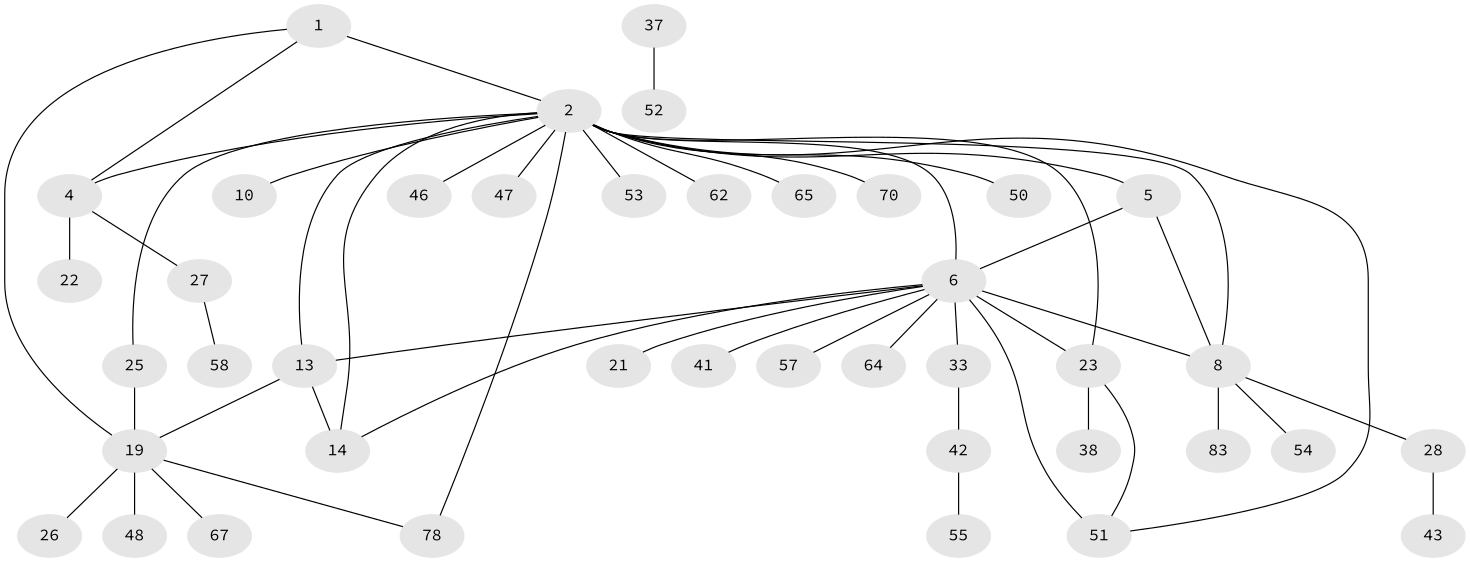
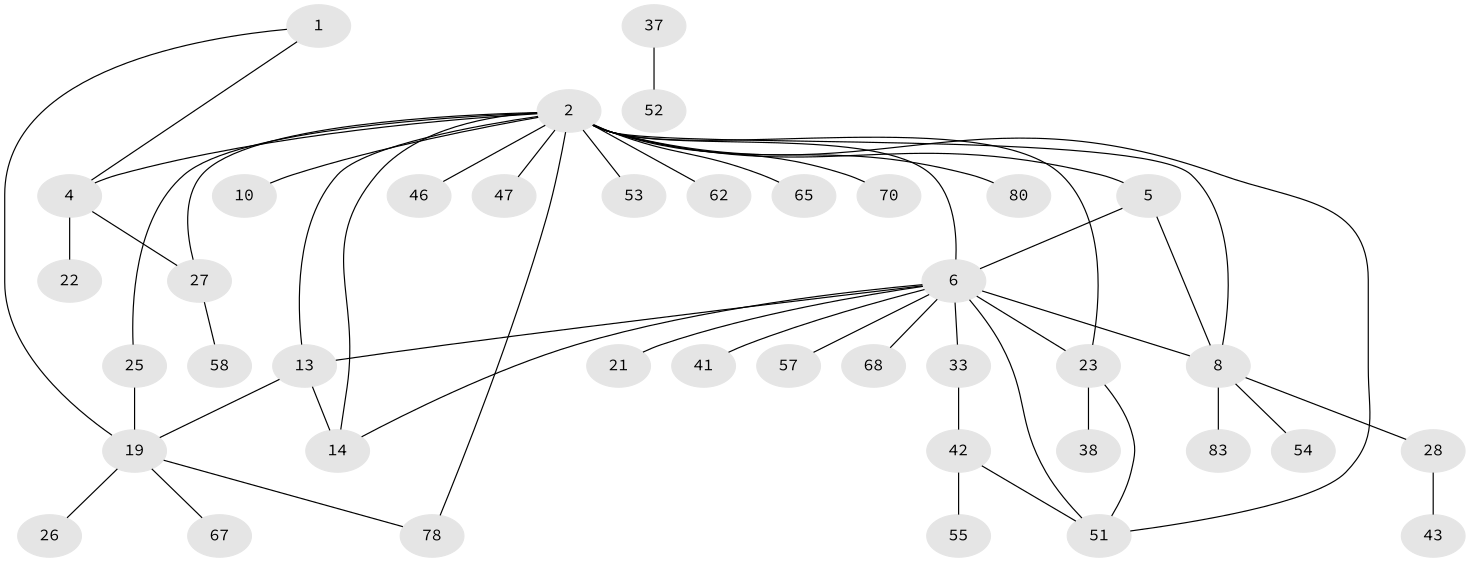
  graph {
    fontname="Source Code Pro"
    node [color=gray90 fontname="Source Code Pro" style=filled]
    edge [fontname="Source Code Pro"]
    2 [super="+61+3+9"]
    4
    5
    6 [super="+17+16+32+49"]
    8 [super="+44"]
    10 [super="+63"]
    13 [super="+79+15+39+31"]
    14
    23 [super="+76+77"]
    25
    46
    47
    51 [super="+59+81"]
    53
    62
    65
    70
    78
-   80 [label=50]
+   80
    1
    19 [super="+35+34+20"]
    22
    27
    26 [super="+71"]
-   48
    67
    21
    33
    41
    57
-   68 [label=64]
+   68
    28
    54
    83
    38
    52 [super="+73"]
    37
    58
    42
    43
    55 [super="+56"]
    2 -- 4 [weight=2]
    2 -- 5
    2 -- 6 [weight=6]
    2 -- 8
    2 -- 10 [weight=3]
    2 -- 13 [weight=2]
    2 -- 14
    2 -- 23
    2 -- 25
    2 -- 46
    2 -- 47
    2 -- 51
    2 -- 53
    2 -- 62
    2 -- 65
    2 -- 70
    2 -- 78
    2 -- 80
    4 -- 22
    4 -- 27
    5 -- 6
    5 -- 8
    6 -- 8
    6 -- 13 [weight=2]
    6 -- 14
    6 -- 23
    6 -- 51
    6 -- 21
    6 -- 33
    6 -- 41
    6 -- 57
    6 -- 68 [weight=2]
    8 -- 28
    8 -- 54
    8 -- 83
    13 -- 14 [weight=2]
    13 -- 19 [weight=2]
    23 -- 51
    23 -- 38
    25 -- 19 [weight=4]
-   1 -- 2 [weight=2]
+   27 -- 2 [weight=2]
    1 -- 4
    1 -- 19
    19 -- 78
    19 -- 26
-   19 -- 48
    19 -- 67
    27 -- 58
    33 -- 42
    28 -- 43
    37 -- 52
+   42 -- 51
    42 -- 55
  }
